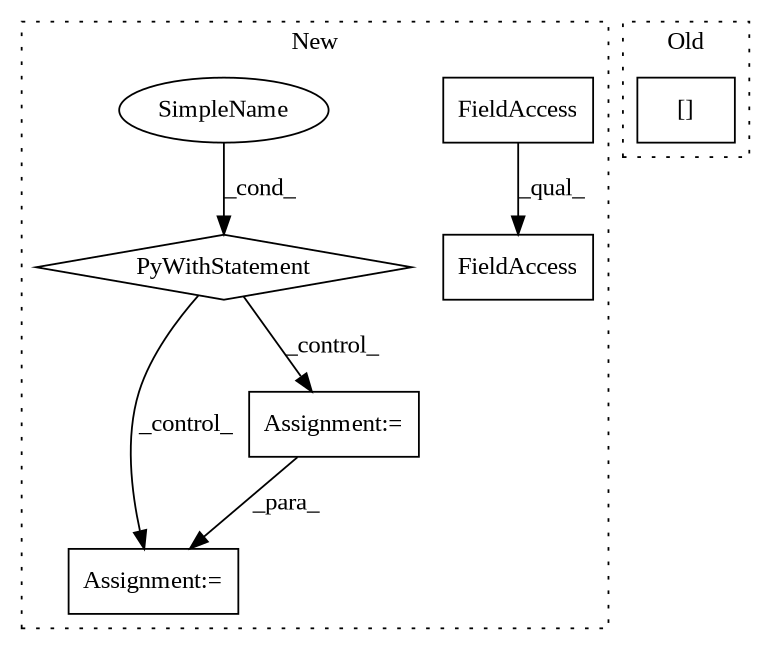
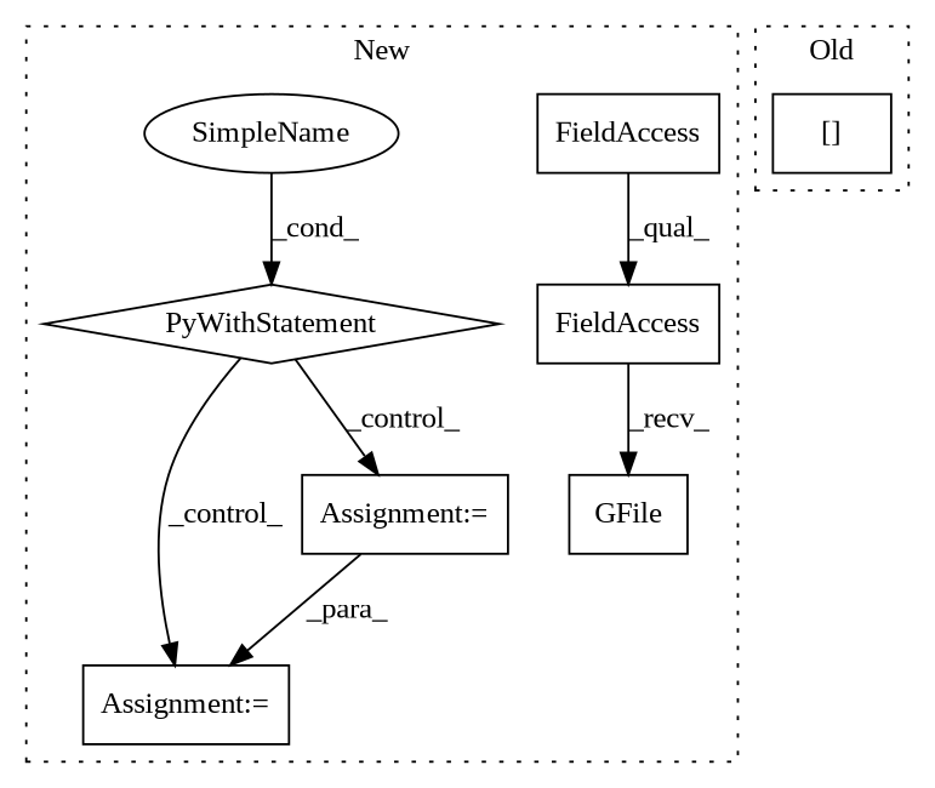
  digraph {
    fontname="Liberation Serif"
    node [a=22 fontname="Liberation Serif" l="6,1" s=3009 shape=box]
    edge [fontname="Liberation Serif"]
+   n1 [a=32 label=GFile s="3029,3045"]
    n2 [l=19 label=FieldAccess]
    n3 [l=13 label=FieldAccess]
    n4 [a=104 l="10,2" label=PyWithStatement s="2999,3046" shape=diamond]
    n5 [a=42 label=SimpleName shape=ellipse l="" s=""]
    n6 [a=7 l=24 label="Assignment:=" s=3261]
    n7 [a=7 l=1 label="Assignment:=" s=3075]
    n8 [a=2 label="[]" s="3413,3420"]
    subgraph cluster_1 {
      label=New
      style=dotted
+     n1
      n2
      n3
      n4
      n5
      n6
      n7
    }
    subgraph cluster_2 {
      label=Old
      style=dotted
      n8
    }
+   n2 -> n1 [label=_recv_]
    n3 -> n2 [label=_qual_]
    n4 -> n6 [label=_control_]
    n4 -> n7 [label=_control_]
    n5 -> n4 [label=_cond_]
    n7 -> n6 [label=_para_]
  }
